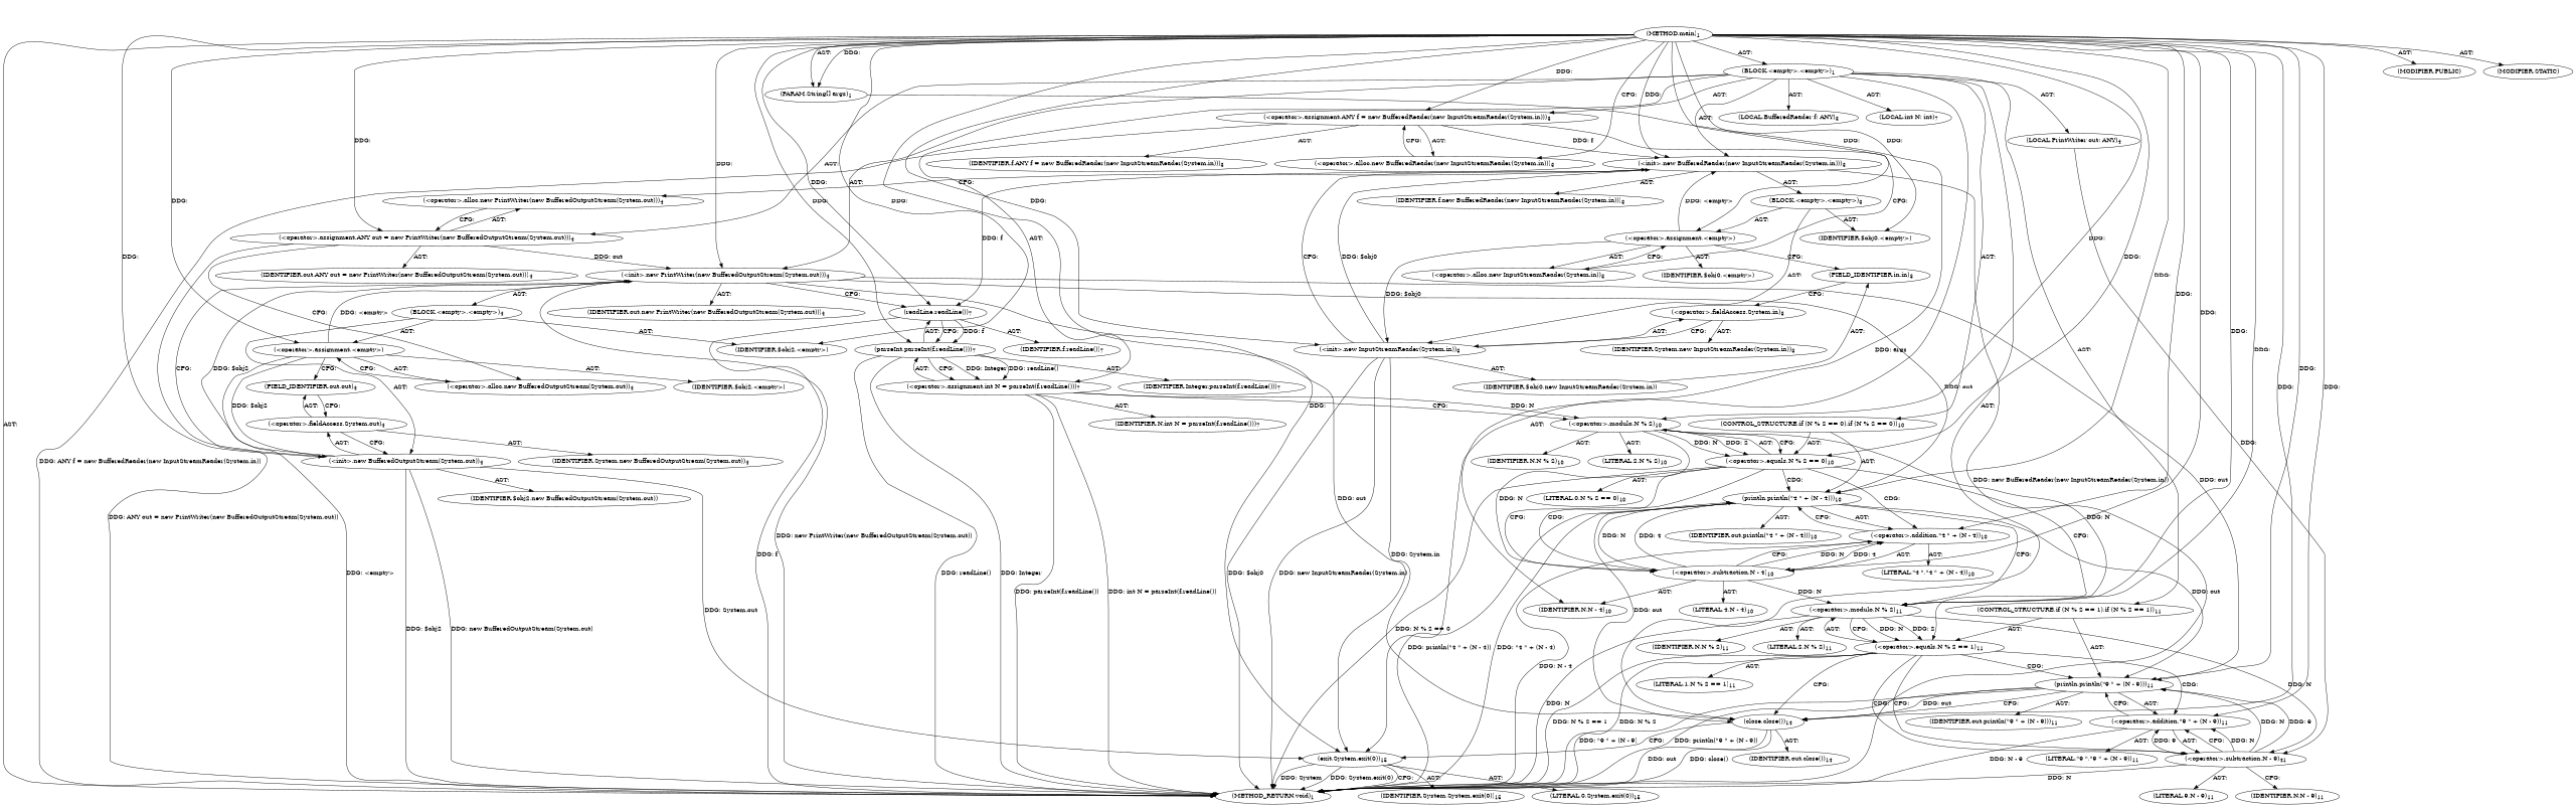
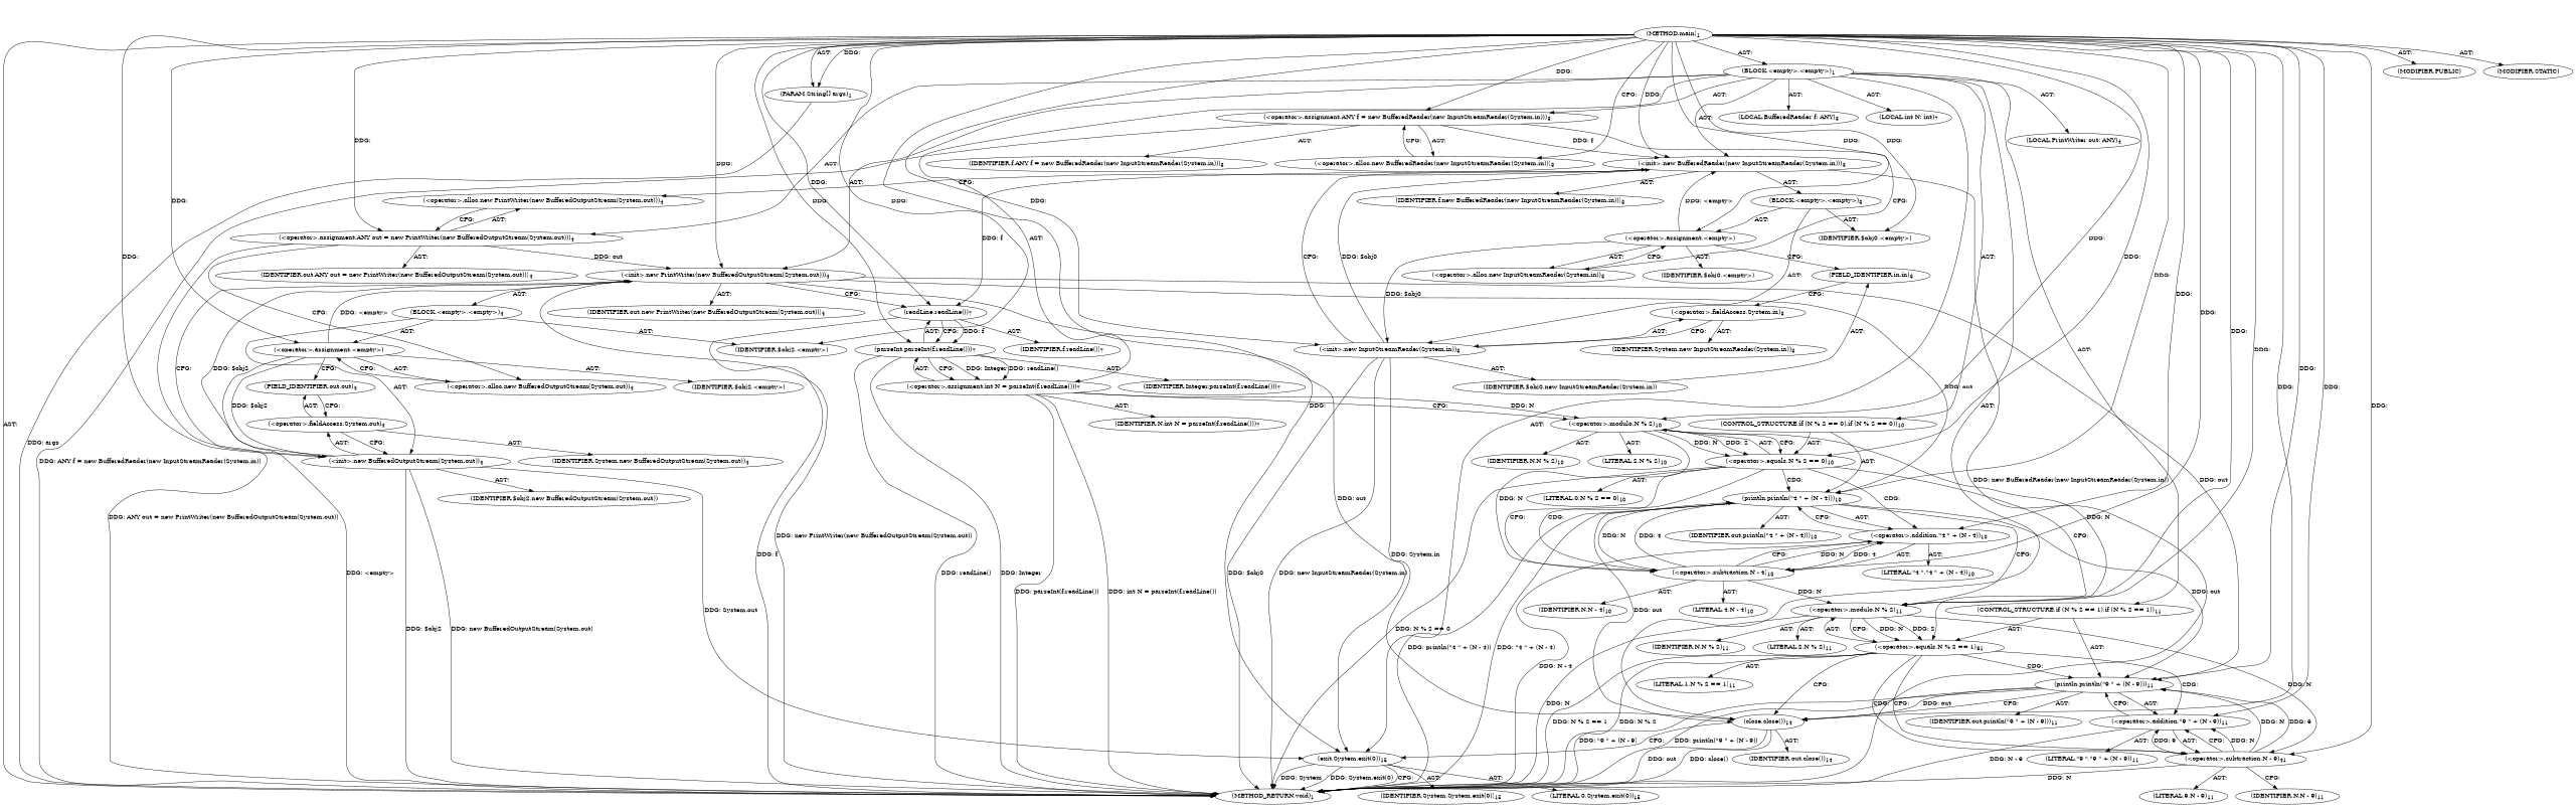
  digraph {
    n1 [label=<(METHOD,main)<SUB>1</SUB>>]
    n2 [label=<(PARAM,String[] args)<SUB>1</SUB>>]
    n3 [label=<(BLOCK,&lt;empty&gt;,&lt;empty&gt;)<SUB>1</SUB>>]
    n4 [label=<(&lt;operator&gt;.assignment,ANY f = new BufferedReader(new InputStreamReader(System.in)))<SUB>3</SUB>>]
    n5 [label=<(&lt;operator&gt;.alloc,new BufferedReader(new InputStreamReader(System.in)))<SUB>3</SUB>>]
    n6 [label=<(&lt;init&gt;,new BufferedReader(new InputStreamReader(System.in)))<SUB>3</SUB>>]
    n7 [label=<(&lt;operator&gt;.assignment,&lt;empty&gt;)>]
    n8 [label=<(&lt;init&gt;,new InputStreamReader(System.in))<SUB>3</SUB>>]
    n9 [label=<(IDENTIFIER,$obj0,&lt;empty&gt;)>]
    n10 [label=<(&lt;operator&gt;.assignment,ANY out = new PrintWriter(new BufferedOutputStream(System.out)))<SUB>4</SUB>>]
    n11 [label=<(&lt;init&gt;,new PrintWriter(new BufferedOutputStream(System.out)))<SUB>4</SUB>>]
    n12 [label=<(&lt;operator&gt;.assignment,&lt;empty&gt;)>]
    n13 [label=<(&lt;init&gt;,new BufferedOutputStream(System.out))<SUB>4</SUB>>]
    n14 [label=<(IDENTIFIER,$obj2,&lt;empty&gt;)>]
    n15 [label=<(parseInt,parseInt(f.readLine()))<SUB>7</SUB>>]
    n16 [label=<(readLine,readLine())<SUB>7</SUB>>]
    n17 [label=<(&lt;operator&gt;.equals,N % 2 == 0)<SUB>10</SUB>>]
    n18 [label=<(&lt;operator&gt;.modulo,N % 2)<SUB>10</SUB>>]
    n19 [label=<(println,println(&quot;4 &quot; + (N - 4)))<SUB>10</SUB>>]
    n20 [label=<(&lt;operator&gt;.addition,&quot;4 &quot; + (N - 4))<SUB>10</SUB>>]
    n21 [label=<(&lt;operator&gt;.subtraction,N - 4)<SUB>10</SUB>>]
-   n22 [label=<(&lt;operator&gt;.equals,N % 2 == 1)<SUB>11</SUB>>]
+   n22 [label=<(&lt;operator&gt;.equals,N % 2 == 1)<SUB>61</SUB>>]
    n23 [label=<(&lt;operator&gt;.modulo,N % 2)<SUB>11</SUB>>]
    n24 [label=<(println,println(&quot;9 &quot; + (N - 9)))<SUB>11</SUB>>]
    n25 [label=<(&lt;operator&gt;.addition,&quot;9 &quot; + (N - 9))<SUB>11</SUB>>]
    n26 [label=<(&lt;operator&gt;.subtraction,N - 9)<SUB>41</SUB>>]
    n27 [label=<(close,close())<SUB>14</SUB>>]
    n28 [label=<(exit,System.exit(0))<SUB>15</SUB>>]
    n29 [label=<(MODIFIER,PUBLIC)>]
    n30 [label=<(MODIFIER,STATIC)>]
    n31 [label=<(METHOD_RETURN,void)<SUB>1</SUB>>]
    n32 [label=<(LOCAL,BufferedReader f: ANY)<SUB>3</SUB>>]
    n33 [label=<(LOCAL,PrintWriter out: ANY)<SUB>4</SUB>>]
    n34 [label=<(LOCAL,int N: int)<SUB>7</SUB>>]
    n35 [label=<(&lt;operator&gt;.assignment,int N = parseInt(f.readLine()))<SUB>7</SUB>>]
    n36 [label=<(CONTROL_STRUCTURE,if (N % 2 == 0),if (N % 2 == 0))<SUB>10</SUB>>]
    n37 [label=<(CONTROL_STRUCTURE,if (N % 2 == 1),if (N % 2 == 1))<SUB>11</SUB>>]
    n38 [label=<(IDENTIFIER,f,ANY f = new BufferedReader(new InputStreamReader(System.in)))<SUB>3</SUB>>]
    n39 [label=<(&lt;operator&gt;.alloc,new InputStreamReader(System.in))<SUB>3</SUB>>]
    n40 [label=<(IDENTIFIER,f,new BufferedReader(new InputStreamReader(System.in)))<SUB>3</SUB>>]
    n41 [label=<(BLOCK,&lt;empty&gt;,&lt;empty&gt;)<SUB>3</SUB>>]
    n42 [label=<(&lt;operator&gt;.alloc,new PrintWriter(new BufferedOutputStream(System.out)))<SUB>4</SUB>>]
    n43 [label=<(IDENTIFIER,$obj0,&lt;empty&gt;)>]
    n44 [label=<(FIELD_IDENTIFIER,in,in)<SUB>3</SUB>>]
    n45 [label=<(IDENTIFIER,$obj0,new InputStreamReader(System.in))>]
    n46 [label=<(&lt;operator&gt;.fieldAccess,System.in)<SUB>3</SUB>>]
    n47 [label=<(IDENTIFIER,out,ANY out = new PrintWriter(new BufferedOutputStream(System.out)))<SUB>4</SUB>>]
    n48 [label=<(&lt;operator&gt;.alloc,new BufferedOutputStream(System.out))<SUB>4</SUB>>]
    n49 [label=<(IDENTIFIER,out,new PrintWriter(new BufferedOutputStream(System.out)))<SUB>4</SUB>>]
    n50 [label=<(BLOCK,&lt;empty&gt;,&lt;empty&gt;)<SUB>4</SUB>>]
    n51 [label=<(IDENTIFIER,$obj2,&lt;empty&gt;)>]
    n52 [label=<(FIELD_IDENTIFIER,out,out)<SUB>4</SUB>>]
    n53 [label=<(IDENTIFIER,$obj2,new BufferedOutputStream(System.out))>]
    n54 [label=<(&lt;operator&gt;.fieldAccess,System.out)<SUB>4</SUB>>]
    n55 [label=<(IDENTIFIER,Integer,parseInt(f.readLine()))<SUB>7</SUB>>]
    n56 [label=<(IDENTIFIER,f,readLine())<SUB>7</SUB>>]
    n57 [label=<(LITERAL,0,N % 2 == 0)<SUB>10</SUB>>]
    n58 [label=<(IDENTIFIER,N,N % 2)<SUB>10</SUB>>]
    n59 [label=<(LITERAL,2,N % 2)<SUB>10</SUB>>]
    n60 [label=<(IDENTIFIER,out,println(&quot;4 &quot; + (N - 4)))<SUB>10</SUB>>]
    n61 [label=<(LITERAL,&quot;4 &quot;,&quot;4 &quot; + (N - 4))<SUB>10</SUB>>]
    n62 [label=<(IDENTIFIER,N,N - 4)<SUB>10</SUB>>]
    n63 [label=<(LITERAL,4,N - 4)<SUB>10</SUB>>]
    n64 [label=<(LITERAL,1,N % 2 == 1)<SUB>11</SUB>>]
    n65 [label=<(IDENTIFIER,N,N % 2)<SUB>11</SUB>>]
    n66 [label=<(LITERAL,2,N % 2)<SUB>11</SUB>>]
    n67 [label=<(IDENTIFIER,out,println(&quot;9 &quot; + (N - 9)))<SUB>11</SUB>>]
    n68 [label=<(LITERAL,&quot;9 &quot;,&quot;9 &quot; + (N - 9))<SUB>11</SUB>>]
    n69 [label=<(IDENTIFIER,N,N - 9)<SUB>11</SUB>>]
    n70 [label=<(LITERAL,9,N - 9)<SUB>11</SUB>>]
    n71 [label=<(IDENTIFIER,out,close())<SUB>14</SUB>>]
    n72 [label=<(IDENTIFIER,System,System.exit(0))<SUB>15</SUB>>]
    n73 [label=<(LITERAL,0,System.exit(0))<SUB>15</SUB>>]
    n74 [label=<(IDENTIFIER,N,int N = parseInt(f.readLine()))<SUB>7</SUB>>]
    n75 [label=<(IDENTIFIER,System,new InputStreamReader(System.in))<SUB>3</SUB>>]
    n76 [label=<(IDENTIFIER,System,new BufferedOutputStream(System.out))<SUB>4</SUB>>]
    n1 -> n2 [label="AST: "]
    n1 -> n2 [label="DDG: "]
    n1 -> n3 [label="AST: "]
    n1 -> n4 [label="DDG: "]
    n1 -> n5 [label="CFG: "]
    n1 -> n6 [label="DDG: "]
    n1 -> n7 [label="DDG: "]
    n1 -> n8 [label="DDG: "]
    n1 -> n9 [label="DDG: "]
    n1 -> n10 [label="DDG: "]
    n1 -> n11 [label="DDG: "]
    n1 -> n12 [label="DDG: "]
    n1 -> n13 [label="DDG: "]
    n1 -> n14 [label="DDG: "]
    n1 -> n15 [label="DDG: "]
    n1 -> n16 [label="DDG: "]
    n1 -> n17 [label="DDG: "]
    n1 -> n18 [label="DDG: "]
    n1 -> n19 [label="DDG: "]
    n1 -> n20 [label="DDG: "]
    n1 -> n21 [label="DDG: "]
    n1 -> n22 [label="DDG: "]
    n1 -> n23 [label="DDG: "]
    n1 -> n24 [label="DDG: "]
    n1 -> n25 [label="DDG: "]
-   n33 -> n26 [label="DDG: "]
+   n1 -> n26 [label="DDG: "]
    n1 -> n27 [label="DDG: "]
    n1 -> n28 [label="DDG: "]
    n1 -> n29 [label="AST: "]
    n1 -> n30 [label="AST: "]
    n1 -> n31 [label="AST: "]
-   n2 -> n62 [label="DDG: args"]
+   n2 -> n31 [label="DDG: args"]
    n3 -> n4 [label="AST: "]
    n3 -> n6 [label="AST: "]
    n3 -> n10 [label="AST: "]
    n3 -> n11 [label="AST: "]
    n3 -> n27 [label="AST: "]
    n3 -> n28 [label="AST: "]
    n3 -> n32 [label="AST: "]
    n3 -> n33 [label="AST: "]
    n3 -> n34 [label="AST: "]
    n3 -> n35 [label="AST: "]
    n3 -> n36 [label="AST: "]
    n3 -> n37 [label="AST: "]
    n4 -> n5 [label="AST: "]
    n4 -> n6 [label="DDG: f"]
    n4 -> n31 [label="DDG: ANY f = new BufferedReader(new InputStreamReader(System.in))"]
    n4 -> n38 [label="AST: "]
    n4 -> n39 [label="CFG: "]
    n5 -> n4 [label="CFG: "]
    n6 -> n16 [label="DDG: f"]
    n6 -> n31 [label="DDG: new BufferedReader(new InputStreamReader(System.in))"]
    n6 -> n40 [label="AST: "]
    n6 -> n41 [label="AST: "]
    n6 -> n42 [label="CFG: "]
    n7 -> n6 [label="DDG: &lt;empty&gt;"]
    n7 -> n8 [label="DDG: $obj0"]
    n7 -> n39 [label="AST: "]
    n7 -> n43 [label="AST: "]
    n7 -> n44 [label="CFG: "]
    n8 -> n6 [label="CFG: "]
    n8 -> n6 [label="DDG: $obj0"]
    n8 -> n28 [label="DDG: System.in"]
    n8 -> n31 [label="DDG: $obj0"]
    n8 -> n31 [label="DDG: new InputStreamReader(System.in)"]
    n8 -> n45 [label="AST: "]
    n8 -> n46 [label="AST: "]
    n10 -> n11 [label="DDG: out"]
    n10 -> n31 [label="DDG: ANY out = new PrintWriter(new BufferedOutputStream(System.out))"]
    n10 -> n42 [label="AST: "]
    n10 -> n47 [label="AST: "]
    n10 -> n48 [label="CFG: "]
    n11 -> n16 [label="CFG: "]
    n11 -> n19 [label="DDG: out"]
    n11 -> n24 [label="DDG: out"]
    n11 -> n27 [label="DDG: out"]
    n11 -> n31 [label="DDG: new PrintWriter(new BufferedOutputStream(System.out))"]
    n11 -> n49 [label="AST: "]
    n11 -> n50 [label="AST: "]
    n12 -> n11 [label="DDG: &lt;empty&gt;"]
    n12 -> n13 [label="DDG: $obj2"]
    n12 -> n31 [label="DDG: &lt;empty&gt;"]
    n12 -> n48 [label="AST: "]
    n12 -> n51 [label="AST: "]
    n12 -> n52 [label="CFG: "]
    n13 -> n11 [label="CFG: "]
    n13 -> n11 [label="DDG: $obj2"]
    n13 -> n28 [label="DDG: System.out"]
    n13 -> n31 [label="DDG: $obj2"]
    n13 -> n31 [label="DDG: new BufferedOutputStream(System.out)"]
    n13 -> n53 [label="AST: "]
    n13 -> n54 [label="AST: "]
    n15 -> n16 [label="AST: "]
    n15 -> n31 [label="DDG: readLine()"]
    n15 -> n31 [label="DDG: Integer"]
    n15 -> n35 [label="CFG: "]
    n15 -> n35 [label="DDG: Integer"]
    n15 -> n35 [label="DDG: readLine()"]
    n15 -> n55 [label="AST: "]
    n16 -> n15 [label="CFG: "]
    n16 -> n15 [label="DDG: f"]
    n16 -> n31 [label="DDG: f"]
    n16 -> n56 [label="AST: "]
    n17 -> n18 [label="AST: "]
    n17 -> n19 [label="CDG: "]
    n17 -> n20 [label="CDG: "]
    n17 -> n21 [label="CFG: "]
    n17 -> n21 [label="CDG: "]
    n17 -> n23 [label="CFG: "]
    n17 -> n31 [label="DDG: N % 2 == 0"]
    n17 -> n57 [label="AST: "]
    n18 -> n17 [label="CFG: "]
    n18 -> n17 [label="DDG: N"]
    n18 -> n17 [label="DDG: 2"]
    n18 -> n21 [label="DDG: N"]
    n18 -> n23 [label="DDG: N"]
    n18 -> n58 [label="AST: "]
    n18 -> n59 [label="AST: "]
    n19 -> n20 [label="AST: "]
    n19 -> n23 [label="CFG: "]
    n19 -> n24 [label="DDG: out"]
    n19 -> n27 [label="DDG: out"]
    n19 -> n31 [label="DDG: &quot;4 &quot; + (N - 4)"]
    n19 -> n31 [label="DDG: println(&quot;4 &quot; + (N - 4))"]
    n19 -> n60 [label="AST: "]
    n20 -> n19 [label="CFG: "]
    n20 -> n21 [label="AST: "]
    n20 -> n31 [label="DDG: N - 4"]
    n20 -> n61 [label="AST: "]
    n21 -> n19 [label="DDG: N"]
    n21 -> n19 [label="DDG: 4"]
    n21 -> n20 [label="CFG: "]
    n21 -> n20 [label="DDG: N"]
    n21 -> n20 [label="DDG: 4"]
    n21 -> n23 [label="DDG: N"]
    n21 -> n62 [label="AST: "]
    n21 -> n63 [label="AST: "]
    n22 -> n23 [label="AST: "]
    n22 -> n24 [label="CDG: "]
    n22 -> n25 [label="CDG: "]
    n22 -> n26 [label="CFG: "]
    n22 -> n26 [label="CDG: "]
    n22 -> n27 [label="CFG: "]
    n22 -> n31 [label="DDG: N % 2"]
    n22 -> n31 [label="DDG: N % 2 == 1"]
    n22 -> n64 [label="AST: "]
    n23 -> n22 [label="CFG: "]
    n23 -> n22 [label="DDG: N"]
    n23 -> n22 [label="DDG: 2"]
    n23 -> n26 [label="DDG: N"]
    n23 -> n31 [label="DDG: N"]
    n23 -> n65 [label="AST: "]
    n23 -> n66 [label="AST: "]
    n24 -> n25 [label="AST: "]
    n24 -> n27 [label="CFG: "]
    n24 -> n27 [label="DDG: out"]
    n24 -> n31 [label="DDG: &quot;9 &quot; + (N - 9)"]
    n24 -> n31 [label="DDG: println(&quot;9 &quot; + (N - 9))"]
    n24 -> n67 [label="AST: "]
    n25 -> n24 [label="CFG: "]
    n25 -> n26 [label="AST: "]
    n25 -> n31 [label="DDG: N - 9"]
    n25 -> n68 [label="AST: "]
    n26 -> n24 [label="DDG: N"]
    n26 -> n24 [label="DDG: 9"]
    n26 -> n25 [label="CFG: "]
    n26 -> n25 [label="DDG: N"]
    n26 -> n25 [label="DDG: 9"]
    n26 -> n31 [label="DDG: N"]
    n26 -> n69 [label="CFG: "]
    n26 -> n70 [label="AST: "]
    n27 -> n28 [label="CFG: "]
    n27 -> n31 [label="DDG: out"]
    n27 -> n31 [label="DDG: close()"]
    n27 -> n71 [label="AST: "]
    n28 -> n31 [label="CFG: "]
    n28 -> n31 [label="DDG: System"]
    n28 -> n31 [label="DDG: System.exit(0)"]
    n28 -> n72 [label="AST: "]
    n28 -> n73 [label="AST: "]
    n35 -> n15 [label="AST: "]
    n35 -> n18 [label="CFG: "]
    n35 -> n18 [label="DDG: N"]
    n35 -> n31 [label="DDG: parseInt(f.readLine())"]
    n35 -> n31 [label="DDG: int N = parseInt(f.readLine())"]
    n35 -> n74 [label="AST: "]
    n36 -> n17 [label="AST: "]
    n36 -> n19 [label="AST: "]
    n37 -> n22 [label="AST: "]
    n37 -> n24 [label="AST: "]
    n39 -> n7 [label="CFG: "]
    n41 -> n7 [label="AST: "]
    n41 -> n8 [label="AST: "]
    n41 -> n9 [label="AST: "]
    n42 -> n10 [label="CFG: "]
    n44 -> n46 [label="CFG: "]
    n45 -> n44 [label="AST: "]
    n46 -> n8 [label="CFG: "]
    n46 -> n75 [label="AST: "]
    n48 -> n12 [label="CFG: "]
    n50 -> n12 [label="AST: "]
    n50 -> n13 [label="AST: "]
    n50 -> n14 [label="AST: "]
    n52 -> n54 [label="CFG: "]
    n54 -> n13 [label="CFG: "]
    n54 -> n52 [label="AST: "]
    n54 -> n76 [label="AST: "]
  }
